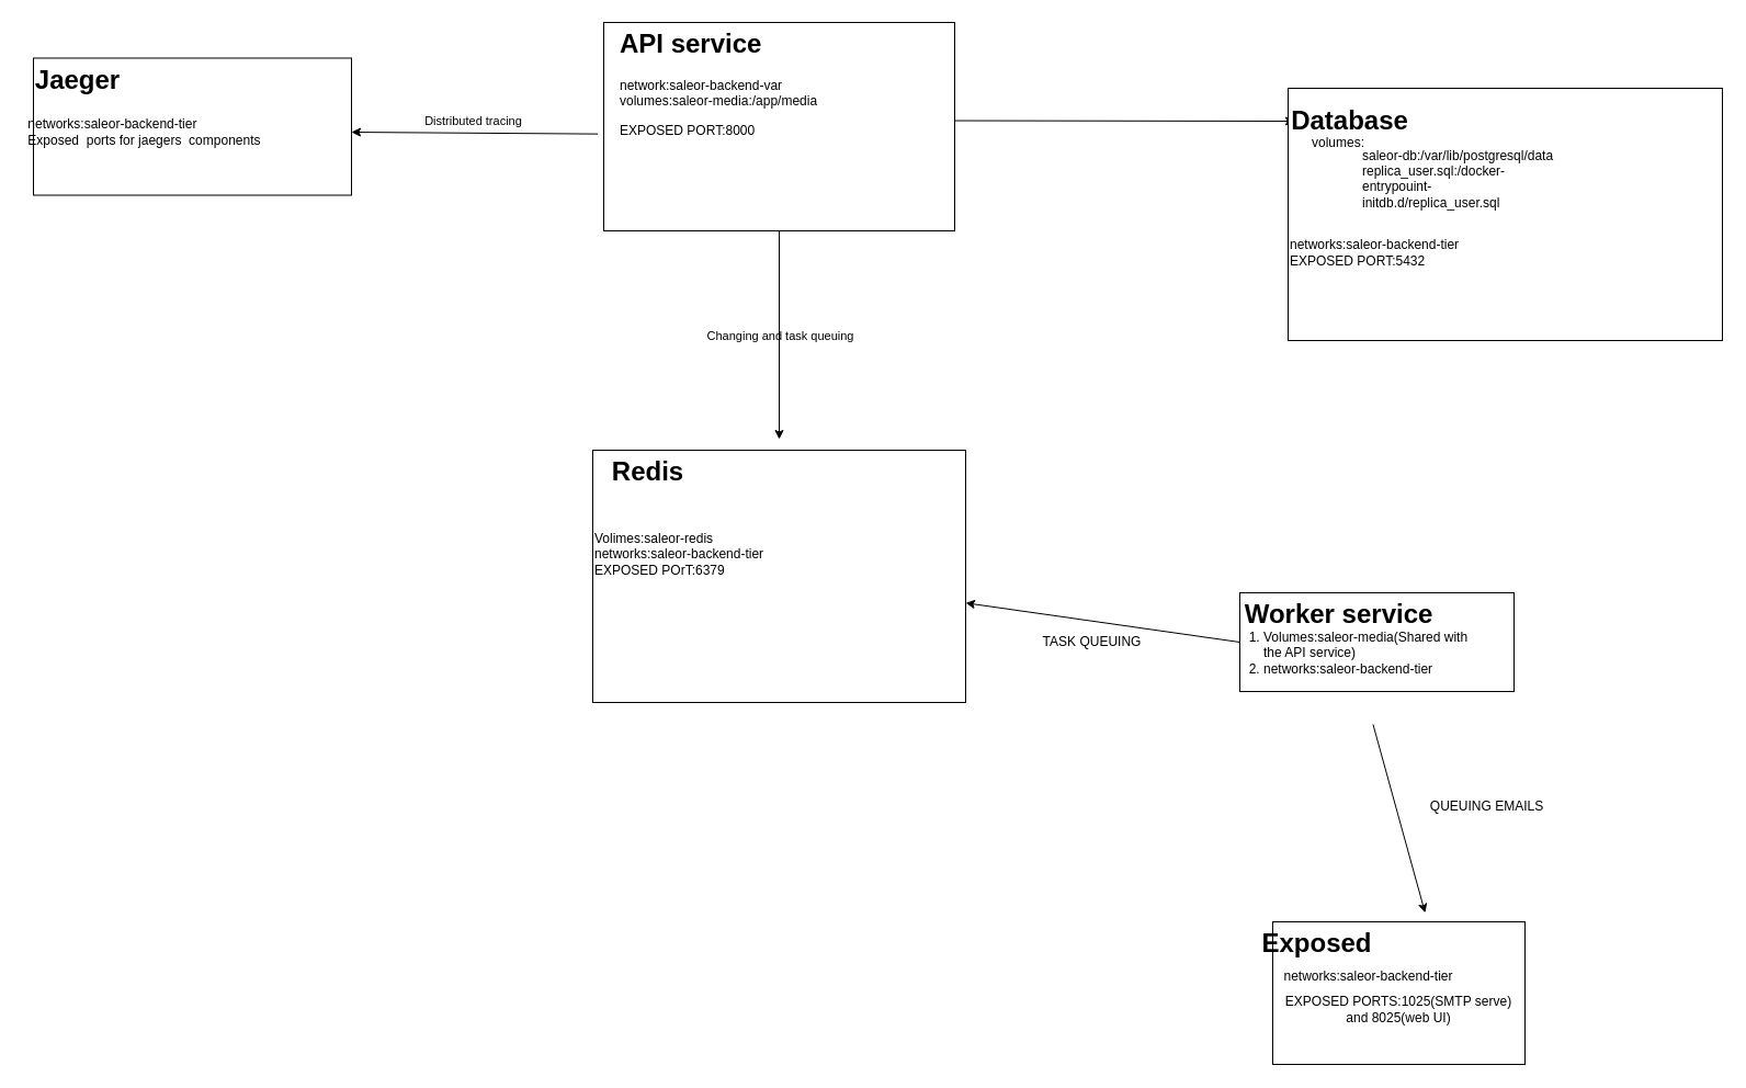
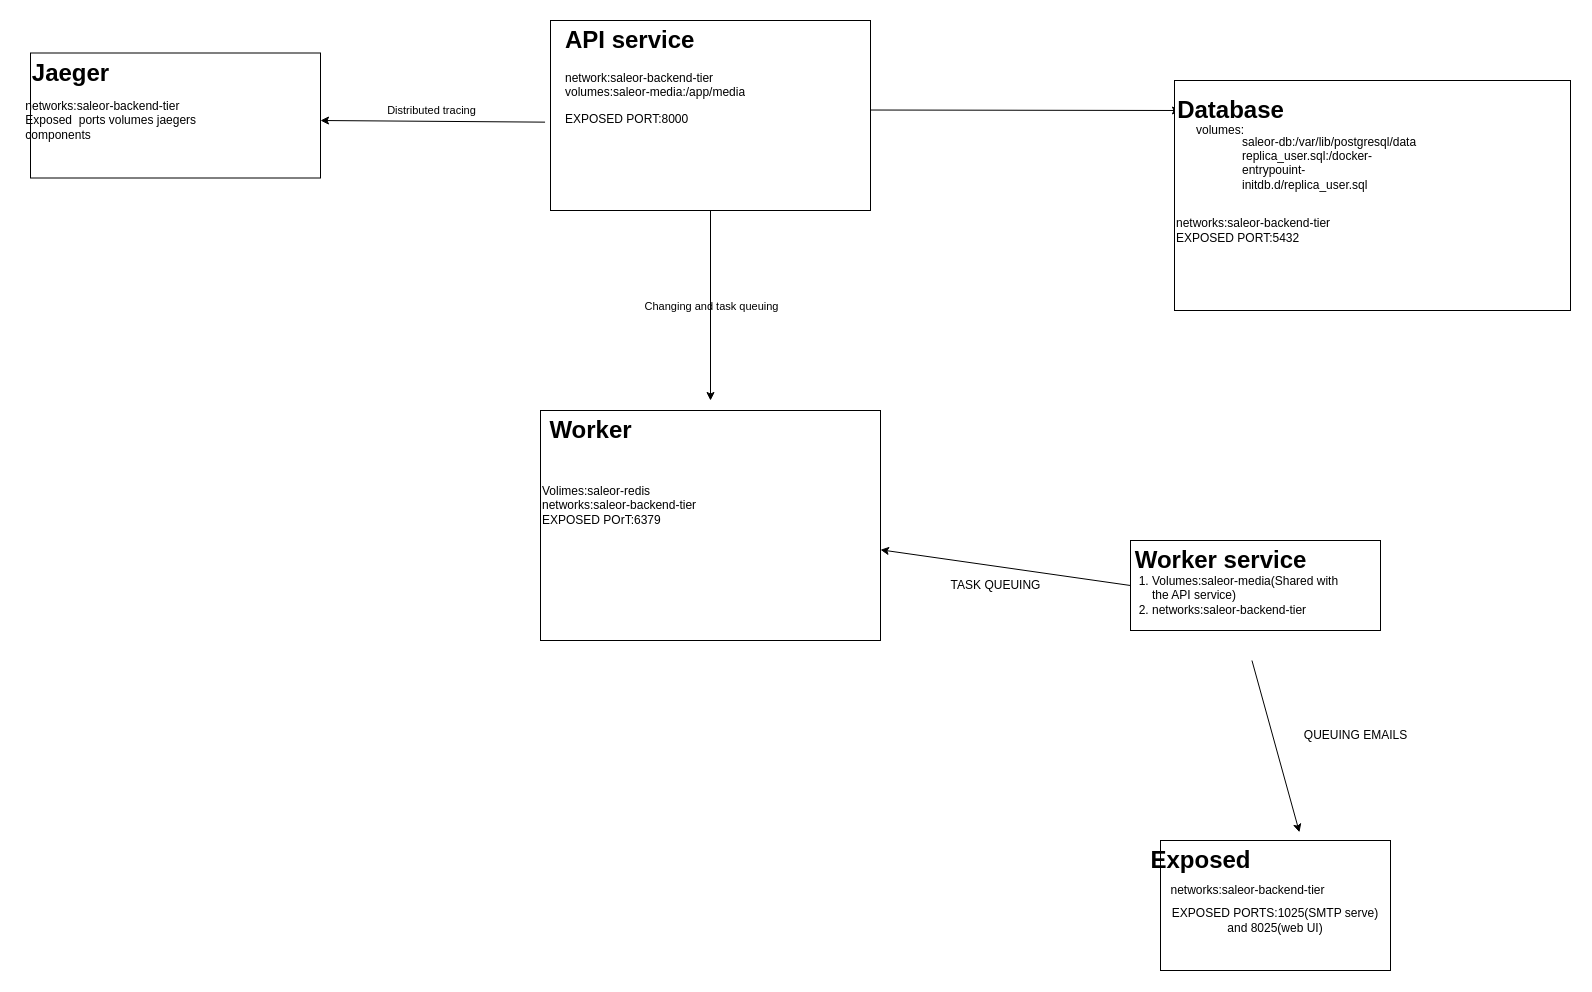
  <mxCell id="0" />
  <mxCell id="1" parent="0" />
  <mxCell id="2" value="" style="rounded=0;whiteSpace=wrap;html=1;labelBackgroundColor=none;fontColor=default;" vertex="1" parent="1"><mxGeometry x="550" y="20" width="320" height="190" as="geometry" /></mxCell>
- <mxCell id="3" value="&lt;h1&gt;API service&lt;/h1&gt;&lt;div&gt;network:saleor-backend-var&lt;/div&gt;&lt;div&gt;volumes:saleor-media:/app/media&lt;/div&gt;&lt;p&gt;EXPOSED PORT:8000&lt;/p&gt;&lt;p&gt;&lt;br&gt;&lt;/p&gt;" style="text;html=1;strokeColor=none;fillColor=none;spacing=5;spacingTop=-20;whiteSpace=wrap;overflow=hidden;rounded=0;labelBackgroundColor=none;fontColor=default;" vertex="1" parent="1"><mxGeometry x="560" y="20" width="300" height="180" as="geometry" /></mxCell>
+ <mxCell id="3" value="&lt;h1&gt;API service&lt;/h1&gt;&lt;div&gt;network:saleor-backend-tier&lt;/div&gt;&lt;div&gt;volumes:saleor-media:/app/media&lt;/div&gt;&lt;p&gt;EXPOSED PORT:8000&lt;/p&gt;&lt;p&gt;&lt;br&gt;&lt;/p&gt;" style="text;html=1;strokeColor=none;fillColor=none;spacing=5;spacingTop=-20;whiteSpace=wrap;overflow=hidden;rounded=0;labelBackgroundColor=none;fontColor=default;" vertex="1" parent="1"><mxGeometry x="560" y="20" width="300" height="180" as="geometry" /></mxCell>
  <mxCell id="4" value="" style="endArrow=classic;html=1;rounded=0;labelBackgroundColor=none;fontColor=default;" edge="1" parent="1"><mxGeometry relative="1" as="geometry"><mxPoint x="870" y="109.52" as="sourcePoint" /><mxPoint x="1180" y="110" as="targetPoint" /></mxGeometry></mxCell>
  <mxCell id="5" value="" style="rounded=0;whiteSpace=wrap;html=1;" vertex="1" parent="1"><mxGeometry x="1174" y="80" width="396" height="230" as="geometry" /></mxCell>
  <mxCell id="6" value="Database" style="text;strokeColor=none;fillColor=none;html=1;fontSize=24;fontStyle=1;verticalAlign=middle;align=center;labelBackgroundColor=none;fontColor=default;" vertex="1" parent="1"><mxGeometry x="1180" y="90" width="100" height="40" as="geometry" /></mxCell>
  <mxCell id="7" value="volumes:" style="text;html=1;strokeColor=none;fillColor=none;align=center;verticalAlign=middle;whiteSpace=wrap;overflow=hidden;labelBackgroundColor=none;fontColor=default;" vertex="1" parent="1"><mxGeometry x="1140" y="120" width="160" height="20" as="geometry" /></mxCell>
  <mxCell id="8" value="&lt;div&gt;saleor-db:/var/lib/postgresql/data&lt;/div&gt;&lt;div&gt;&lt;span style=&quot;&quot;&gt;replica_user.sql:/docker-entrypouint-initdb.d/replica_user.sql&lt;/span&gt;&lt;/div&gt;&lt;div&gt;&lt;span style=&quot;&quot;&gt;&amp;nbsp;&lt;/span&gt;&lt;/div&gt;" style="text;strokeColor=none;fillColor=none;html=1;whiteSpace=wrap;verticalAlign=middle;overflow=hidden;labelBackgroundColor=none;fontColor=default;" vertex="1" parent="1"><mxGeometry x="1240" y="130" width="180" height="80" as="geometry" /></mxCell>
  <mxCell id="9" value="&lt;div&gt;networks:saleor-backend-tier&lt;/div&gt;&lt;div&gt;EXPOSED PORT:5432&lt;/div&gt;" style="text;strokeColor=none;fillColor=none;html=1;whiteSpace=wrap;verticalAlign=middle;overflow=hidden;labelBackgroundColor=none;fontColor=default;" vertex="1" parent="1"><mxGeometry x="1174" y="190" width="276" height="80" as="geometry" /></mxCell>
  <mxCell id="10" value="" style="endArrow=classic;html=1;rounded=0;exitX=-0.017;exitY=0.535;exitDx=0;exitDy=0;exitPerimeter=0;labelBackgroundColor=none;fontColor=default;" edge="1" parent="1" source="2"><mxGeometry relative="1" as="geometry"><mxPoint x="350" y="30" as="sourcePoint" /><mxPoint x="320" y="120" as="targetPoint" /></mxGeometry></mxCell>
  <mxCell id="11" value="Distributed tracing" style="edgeLabel;resizable=0;html=1;align=center;verticalAlign=middle;labelBackgroundColor=none;fontColor=default;" connectable="0" vertex="1" parent="10"><mxGeometry relative="1" as="geometry"><mxPoint x="-2" y="-11" as="offset" /></mxGeometry></mxCell>
  <mxCell id="12" value="" style="rounded=0;whiteSpace=wrap;html=1;labelBackgroundColor=none;fontColor=default;" vertex="1" parent="1"><mxGeometry x="30" y="52.5" width="290" height="125" as="geometry" /></mxCell>
  <mxCell id="13" value="Jaeger" style="text;strokeColor=none;fillColor=none;html=1;fontSize=24;fontStyle=1;verticalAlign=middle;align=center;labelBackgroundColor=none;fontColor=default;" vertex="1" parent="1"><mxGeometry x="20" y="52.5" width="100" height="40" as="geometry" /></mxCell>
- <mxCell id="14" value="&lt;div&gt;&lt;span style=&quot;white-space: pre;&quot;&gt; &lt;/span&gt;networks:saleor-backend-tier&lt;/div&gt;&lt;div&gt;&lt;span style=&quot;white-space: pre;&quot;&gt; &lt;/span&gt;Exposed&amp;nbsp; ports for jaegers &lt;span style=&quot;white-space: pre;&quot;&gt; &lt;/span&gt;components&amp;nbsp;&lt;br&gt;&lt;/div&gt;" style="text;strokeColor=none;fillColor=none;html=1;whiteSpace=wrap;verticalAlign=middle;overflow=hidden;labelBackgroundColor=none;fontColor=default;" vertex="1" parent="1"><mxGeometry x="20" y="80" width="240" height="80" as="geometry" /></mxCell>
+ <mxCell id="14" value="&lt;div&gt;&lt;span style=&quot;white-space: pre;&quot;&gt; &lt;/span&gt;networks:saleor-backend-tier&lt;/div&gt;&lt;div&gt;&lt;span style=&quot;white-space: pre;&quot;&gt; &lt;/span&gt;Exposed&amp;nbsp; ports volumes jaegers &lt;span style=&quot;white-space: pre;&quot;&gt; &lt;/span&gt;components&amp;nbsp;&lt;br&gt;&lt;/div&gt;" style="text;strokeColor=none;fillColor=none;html=1;whiteSpace=wrap;verticalAlign=middle;overflow=hidden;labelBackgroundColor=none;fontColor=default;" vertex="1" parent="1"><mxGeometry x="20" y="80" width="240" height="80" as="geometry" /></mxCell>
  <mxCell id="15" value="" style="endArrow=classic;html=1;rounded=0;exitX=0.5;exitY=1;exitDx=0;exitDy=0;labelBackgroundColor=none;fontColor=default;" edge="1" parent="1" source="2"><mxGeometry relative="1" as="geometry"><mxPoint x="660" y="280" as="sourcePoint" /><mxPoint x="710" y="400" as="targetPoint" /></mxGeometry></mxCell>
  <mxCell id="16" value="Changing and task queuing" style="edgeLabel;resizable=0;html=1;align=center;verticalAlign=middle;labelBackgroundColor=none;fontColor=default;" connectable="0" vertex="1" parent="15"><mxGeometry relative="1" as="geometry" /></mxCell>
  <mxCell id="17" value="" style="rounded=0;whiteSpace=wrap;html=1;labelBackgroundColor=none;fontColor=default;" vertex="1" parent="1"><mxGeometry x="540" y="410" width="340" height="230" as="geometry" /></mxCell>
- <mxCell id="18" value="Redis" style="text;strokeColor=none;fillColor=none;html=1;fontSize=24;fontStyle=1;verticalAlign=middle;align=center;labelBackgroundColor=none;fontColor=default;" vertex="1" parent="1"><mxGeometry x="540" y="410" width="100" height="40" as="geometry" /></mxCell>
+ <mxCell id="18" value="Worker" style="text;strokeColor=none;fillColor=none;html=1;fontSize=24;fontStyle=1;verticalAlign=middle;align=center;labelBackgroundColor=none;fontColor=default;" vertex="1" parent="1"><mxGeometry x="540" y="410" width="100" height="40" as="geometry" /></mxCell>
  <mxCell id="19" value="&lt;div&gt;Volimes:saleor-redis&lt;/div&gt;&lt;div&gt;&lt;span style=&quot;&quot;&gt;networks:saleor-backend-tier&lt;/span&gt;&lt;/div&gt;&lt;div&gt;&lt;span style=&quot;&quot;&gt;EXPOSED POrT:6379&lt;/span&gt;&lt;/div&gt;" style="text;strokeColor=none;fillColor=none;html=1;whiteSpace=wrap;verticalAlign=middle;overflow=hidden;labelBackgroundColor=none;fontColor=default;" vertex="1" parent="1"><mxGeometry x="540" y="440" width="310" height="130" as="geometry" /></mxCell>
  <mxCell id="20" value="" style="rounded=0;whiteSpace=wrap;html=1;labelBackgroundColor=none;fontColor=default;" vertex="1" parent="1"><mxGeometry x="1130" y="540" width="250" height="90" as="geometry" /></mxCell>
  <mxCell id="21" value="" style="endArrow=classic;html=1;rounded=0;exitX=0;exitY=0.5;exitDx=0;exitDy=0;labelBackgroundColor=none;fontColor=default;" edge="1" parent="1" source="20" target="17"><mxGeometry relative="1" as="geometry"><mxPoint x="860" y="510" as="sourcePoint" /><mxPoint x="960" y="510" as="targetPoint" /></mxGeometry></mxCell>
  <mxCell id="22" value="TASK QUEUING" style="text;html=1;align=center;verticalAlign=middle;resizable=0;points=[];autosize=1;strokeColor=none;fillColor=none;labelBackgroundColor=none;fontColor=default;" vertex="1" parent="1"><mxGeometry x="940" y="570" width="110" height="30" as="geometry" /></mxCell>
  <mxCell id="23" value="Worker service" style="text;strokeColor=none;fillColor=none;html=1;fontSize=24;fontStyle=1;verticalAlign=middle;align=center;labelBackgroundColor=none;fontColor=default;" vertex="1" parent="1"><mxGeometry x="1170" y="540" width="100" height="40" as="geometry" /></mxCell>
  <mxCell id="24" value="&lt;ol&gt;&lt;li&gt;Volumes:saleor-media(Shared with the API service)&lt;/li&gt;&lt;li&gt;networks:saleor-backend-tier&lt;/li&gt;&lt;/ol&gt;" style="text;strokeColor=none;fillColor=none;html=1;whiteSpace=wrap;verticalAlign=middle;overflow=hidden;labelBackgroundColor=none;fontColor=default;" vertex="1" parent="1"><mxGeometry x="1110" y="530" width="247" height="130" as="geometry" /></mxCell>
  <mxCell id="25" value="" style="endArrow=classic;html=1;rounded=0;entryX=0.604;entryY=-0.063;entryDx=0;entryDy=0;entryPerimeter=0;labelBackgroundColor=none;fontColor=default;" edge="1" parent="1" source="24" target="27"><mxGeometry relative="1" as="geometry"><mxPoint x="860" y="750" as="sourcePoint" /><mxPoint x="1240" y="790" as="targetPoint" /><Array as="points" /></mxGeometry></mxCell>
  <mxCell id="26" value="QUEUING EMAILS&lt;br&gt;" style="text;html=1;align=center;verticalAlign=middle;resizable=0;points=[];autosize=1;strokeColor=none;fillColor=none;labelBackgroundColor=none;fontColor=default;" vertex="1" parent="1"><mxGeometry x="1290" y="720" width="130" height="30" as="geometry" /></mxCell>
  <mxCell id="27" value="" style="rounded=0;whiteSpace=wrap;html=1;labelBackgroundColor=none;fontColor=default;" vertex="1" parent="1"><mxGeometry x="1160" y="840" width="230" height="130" as="geometry" /></mxCell>
  <mxCell id="28" value="Exposed" style="text;strokeColor=none;fillColor=none;html=1;fontSize=24;fontStyle=1;verticalAlign=middle;align=center;labelBackgroundColor=none;fontColor=default;" vertex="1" parent="1"><mxGeometry x="1150" y="840" width="100" height="40" as="geometry" /></mxCell>
  <mxCell id="29" value="networks:saleor-backend-tier" style="text;html=1;strokeColor=none;fillColor=none;align=center;verticalAlign=middle;whiteSpace=wrap;overflow=hidden;labelBackgroundColor=none;fontColor=default;" vertex="1" parent="1"><mxGeometry x="1153.5" y="880" width="186.5" height="20" as="geometry" /></mxCell>
  <mxCell id="30" value="EXPOSED PORTS:1025(SMTP serve) and 8025(web UI)" style="text;html=1;strokeColor=none;fillColor=none;align=center;verticalAlign=middle;whiteSpace=wrap;overflow=hidden;labelBackgroundColor=none;fontColor=default;" vertex="1" parent="1"><mxGeometry x="1170" y="900" width="210" height="40" as="geometry" /></mxCell>
